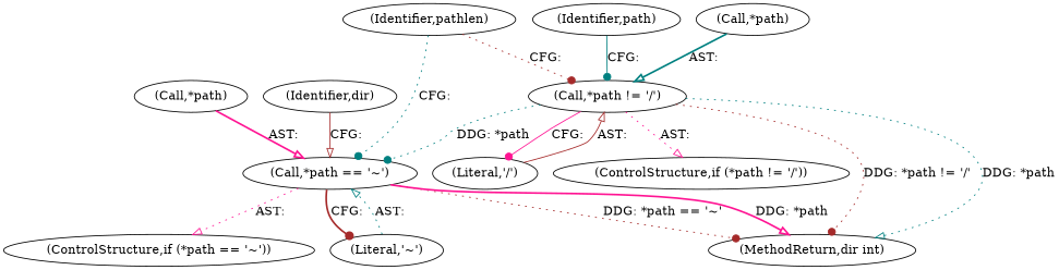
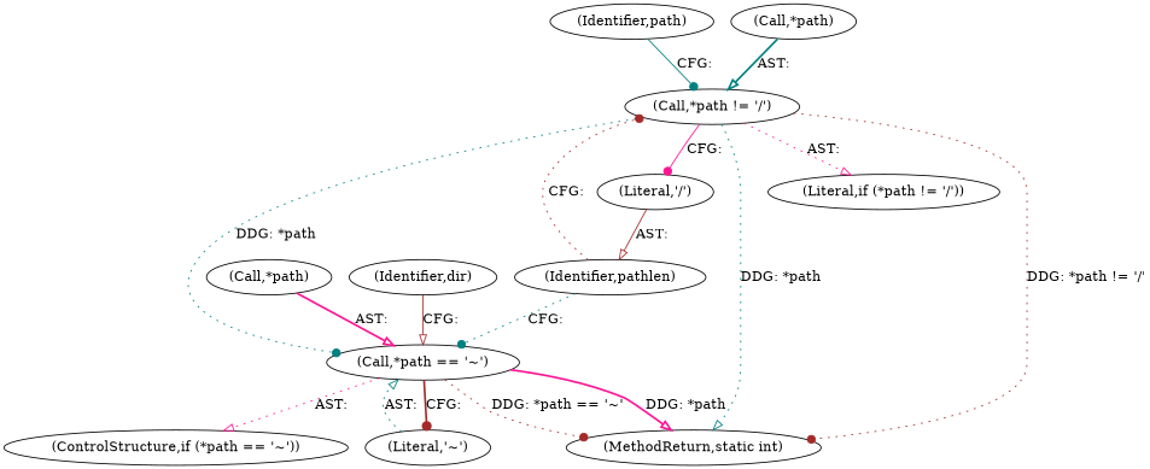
  digraph {
    edge [arrowhead=onormal color=teal style=dotted]
    n1 [label="(Call,*path != '/')"]
    n2 [label="(Call,*path == '~')"]
-   n3 [label="(MethodReturn,dir int)"]
+   n3 [label="(MethodReturn,static int)"]
    n4 [label="(Literal,'/')"]
-   n5 [label="(ControlStructure,if (*path != '/'))"]
+   n5 [label="(Literal,if (*path != '/'))"]
    n6 [label="(ControlStructure,if (*path == '~'))"]
    n7 [label="(Literal,'~')"]
    n8 [label="(Call,*path)"]
    n9 [label="(Identifier,path)"]
    n10 [label="(Identifier,dir)"]
    n11 [label="(Call,*path)"]
    n12 [label="(Identifier,pathlen)"]
    n1 -> n2 [arrowhead=dot label="DDG: *path"]
    n1 -> n3 [arrowhead=dot color=brown label="DDG: *path != '/'"]
    n1 -> n3 [label="DDG: *path"]
    n1 -> n4 [arrowhead=dot color=deeppink label="CFG: " style=solid]
    n1 -> n5 [color=deeppink label="AST: "]
    n2 -> n3 [arrowhead=dot color=brown label="DDG: *path == '~'"]
    n2 -> n3 [color=deeppink label="DDG: *path" style=bold]
    n2 -> n6 [color=deeppink label="AST: "]
    n2 -> n7 [arrowhead=dot color=brown label="CFG: " style=bold]
-   n4 -> n1 [color=brown label="AST: " style=solid]
+   n4 -> n12 [color=brown label="AST: " style=solid]
    n7 -> n2 [label="AST: "]
    n8 -> n2 [color=deeppink label="AST: " style=bold]
    n9 -> n1 [arrowhead=dot label="CFG: " style=solid]
    n10 -> n2 [color=brown label="CFG: " style=solid]
    n11 -> n1 [label="AST: " style=bold]
    n12 -> n1 [arrowhead=dot color=brown label="CFG: "]
    n12 -> n2 [arrowhead=dot label="CFG: "]
  }
